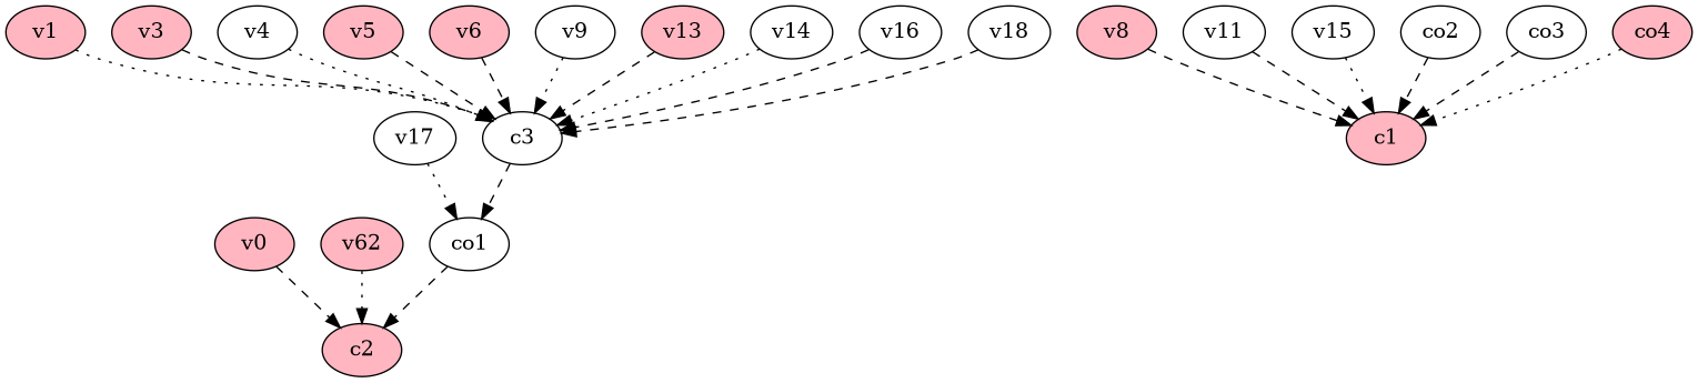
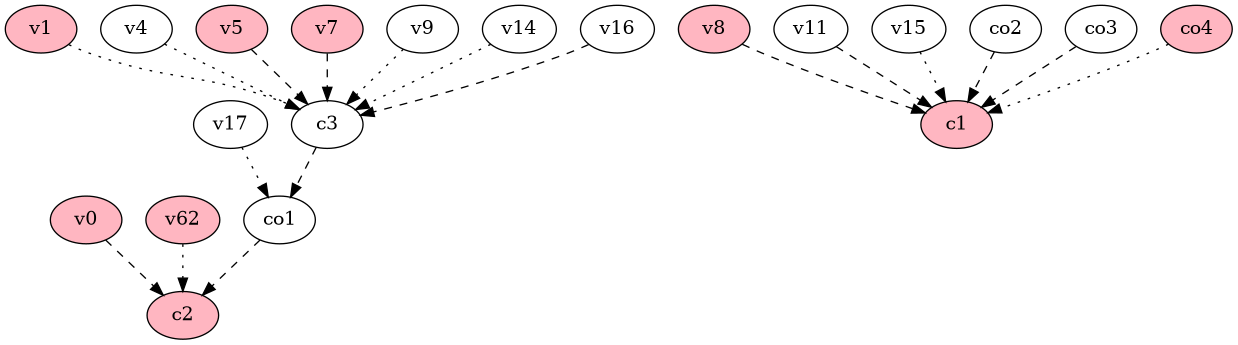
  strict digraph {
    fontname="DejaVu Serif"
    node [fillcolor=white fontname="DejaVu Serif" style=filled]
    edge [fontname="DejaVu Serif" style=dashed weight=1]
    c3
    co1
    c2 [fillcolor=lightpink]
    v1 [fillcolor=lightpink]
    c1 [fillcolor=lightpink]
-   v3 [fillcolor=lightpink]
    v4
    v5 [fillcolor=lightpink]
    n9 [fillcolor=lightpink label=v0]
-   v7 [fillcolor=lightpink label=v6]
+   v7 [fillcolor=lightpink]
    v8 [fillcolor=lightpink]
    v9
    v11
    n14 [fillcolor=lightpink label=v62]
-   v13 [fillcolor=lightpink]
    v14
    v15
    v16
    v17
-   v18
    co2
    co3
    co4 [fillcolor=lightpink]
    c3 -> co1
    co1 -> c2
    v1 -> c3 [style=dotted]
-   v3 -> c3
    v4 -> c3 [style=dotted]
    v5 -> c3
    n9 -> c2
    v7 -> c3
    v8 -> c1
    v9 -> c3 [style=dotted]
    v11 -> c1
    n14 -> c2 [style=dotted]
-   v13 -> c3
    v14 -> c3 [style=dotted]
    v15 -> c1 [style=dotted]
    v16 -> c3
    v17 -> co1 [style=dotted]
-   v18 -> c3
    co2 -> c1
    co3 -> c1
    co4 -> c1 [style=dotted]
  }
